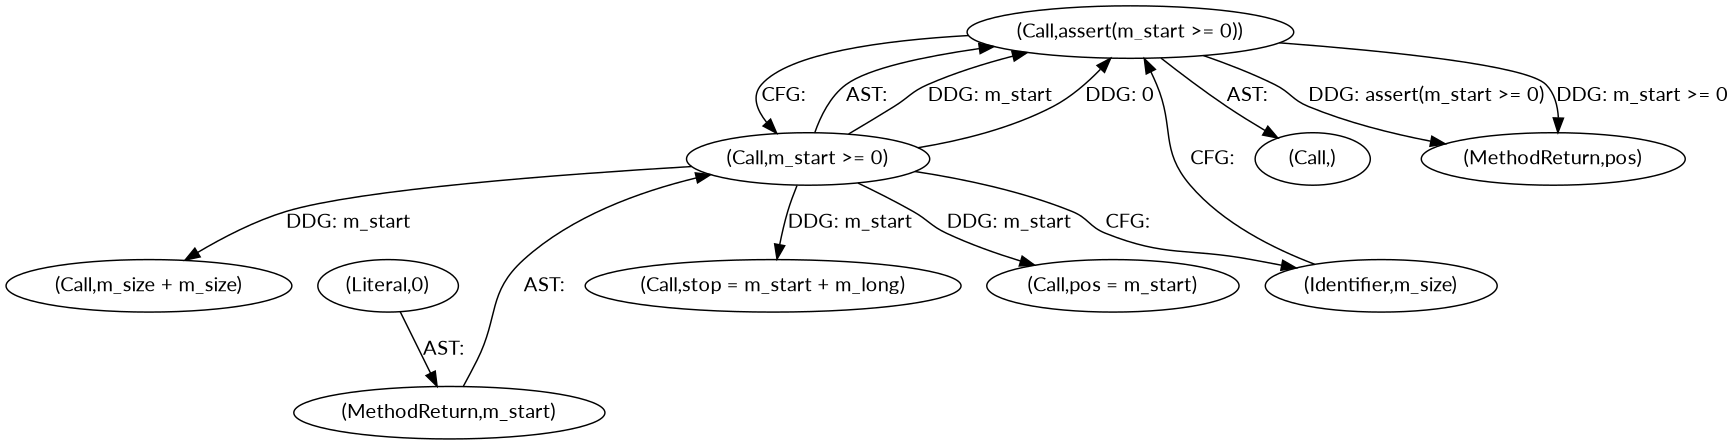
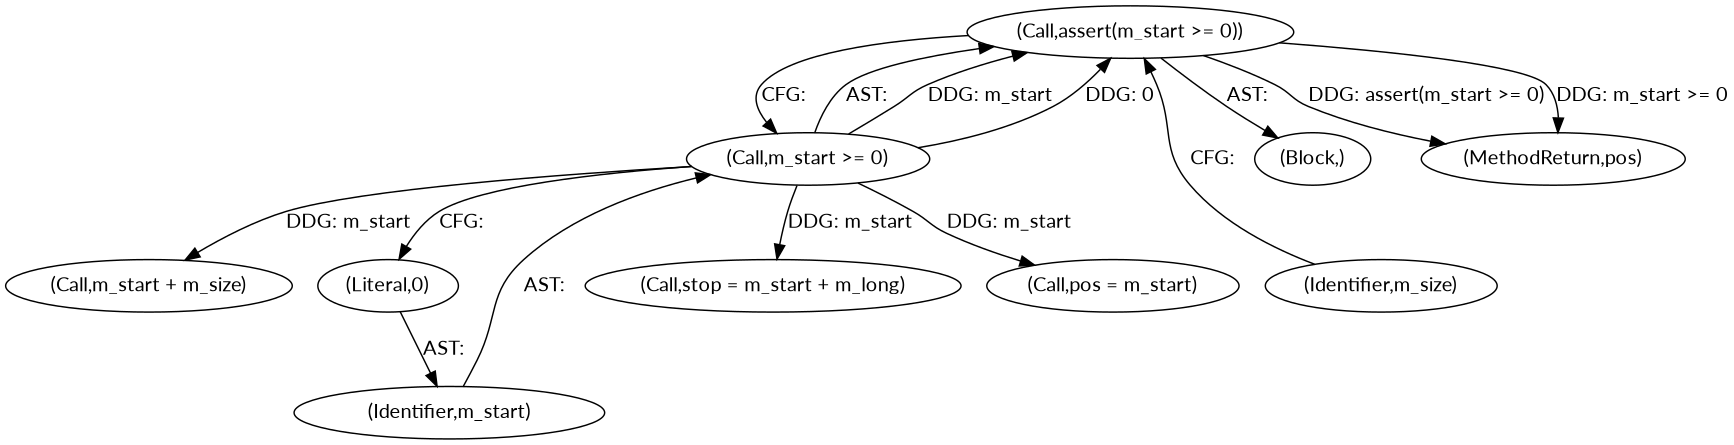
  digraph {
    fontname=Lato
    node [fontname=Lato]
    edge [fontname=Lato]
    n1 [label="(Call,assert(m_start >= 0))"]
    n2 [label="(Call,m_start >= 0)"]
-   n3 [label="(Call,)"]
+   n3 [label="(Block,)"]
    n4 [label="(MethodReturn,pos)"]
-   n5 [label="(Call,m_size + m_size)"]
+   n5 [label="(Call,m_start + m_size)"]
    n6 [label="(Literal,0)"]
    n7 [label="(Call,stop = m_start + m_long)"]
    n8 [label="(Call,pos = m_start)"]
-   n9 [label="(MethodReturn,m_start)"]
+   n9 [label="(Identifier,m_start)"]
    n10 [label="(Identifier,m_size)"]
    n1 -> n2 [label="CFG: "]
    n1 -> n3 [label="AST: "]
    n1 -> n4 [label="DDG: assert(m_start >= 0)"]
    n1 -> n4 [label="DDG: m_start >= 0"]
    n2 -> n1 [label="AST: "]
    n2 -> n1 [label="DDG: m_start"]
    n2 -> n1 [label="DDG: 0"]
    n2 -> n5 [label="DDG: m_start"]
-   n2 -> n10 [label="CFG: "]
+   n2 -> n6 [label="CFG: "]
    n2 -> n7 [label="DDG: m_start"]
    n2 -> n8 [label="DDG: m_start"]
    n6 -> n9 [label="AST: "]
    n9 -> n2 [label="AST: "]
    n10 -> n1 [label="CFG: "]
  }
